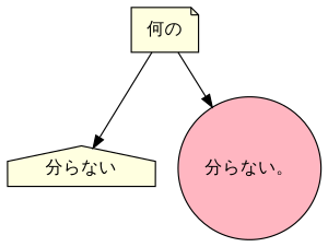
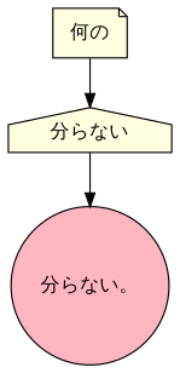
  digraph {
    fontname="DejaVu Serif"
    node [fillcolor=lightyellow fontname="DejaVu Serif" style=filled]
    edge [fontname="DejaVu Serif"]
    n1 [label="何の" shape=note]
    n2 [label="分らない" shape=house]
    n3 [fillcolor=lightpink label="分らない。" shape=circle]
    n1 -> n2
-   n1 -> n3
+   n2 -> n3
  }
